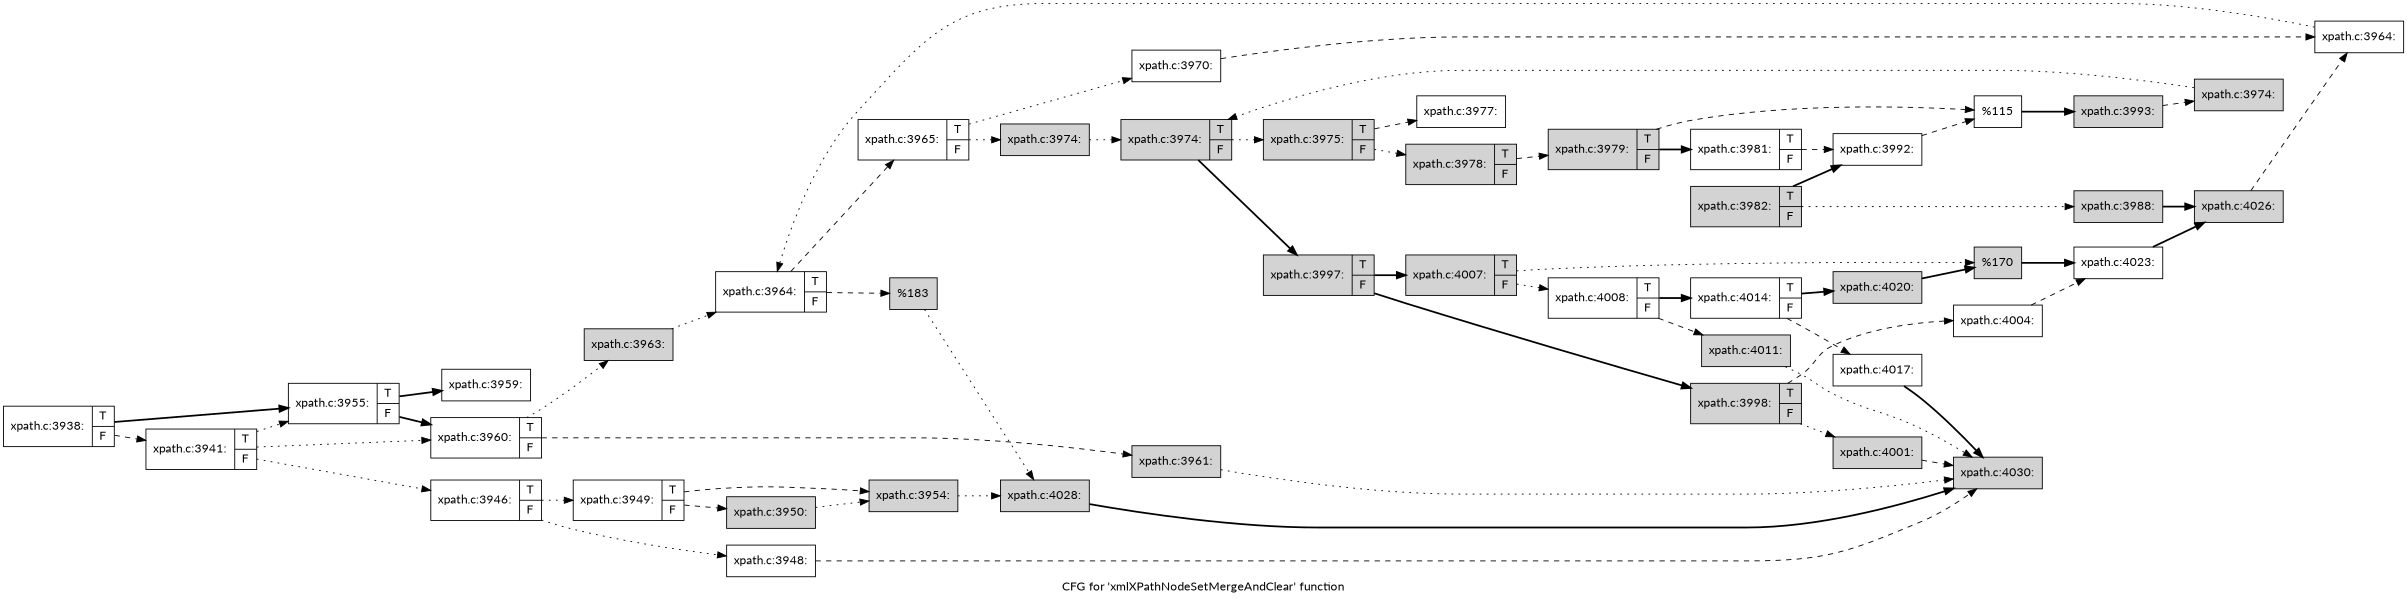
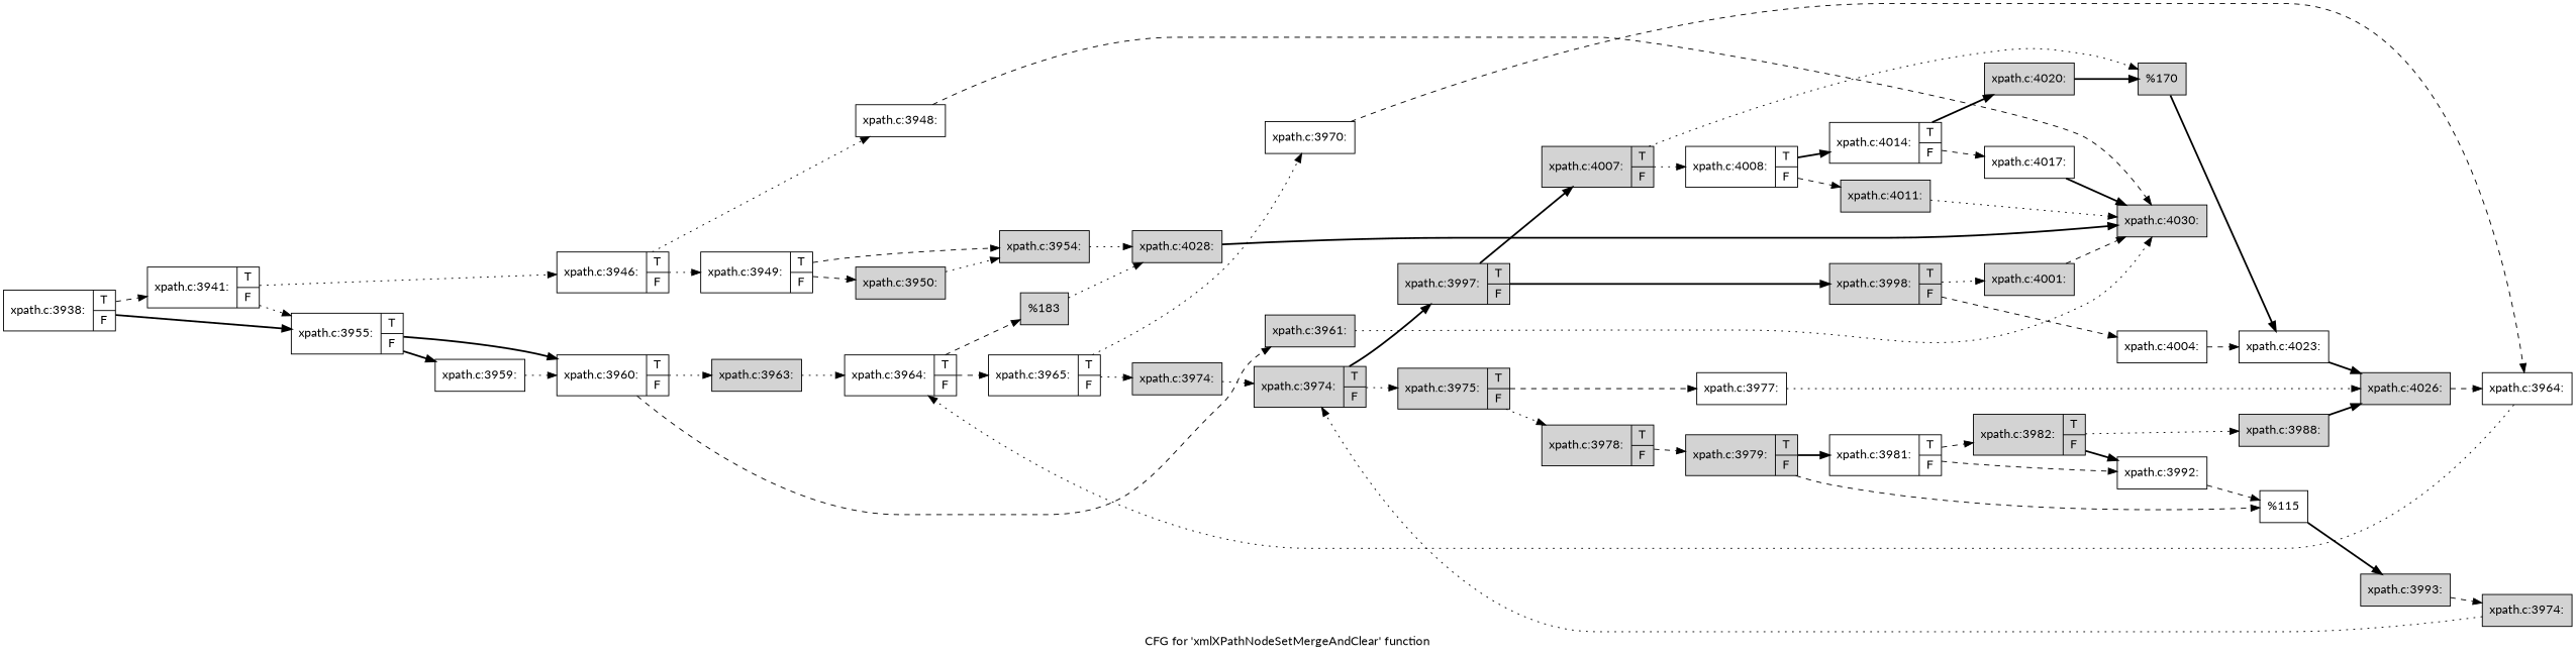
  digraph {
    fontname=Lato
    label="CFG for 'xmlXPathNodeSetMergeAndClear' function"
    rankdir=LR
    node [fillcolor=lightgrey fontname=Lato shape=record style=filled]
    edge [fontname=Lato style=dotted]
    n1 [fillcolor=white label="{xpath.c:3938:|{<s0>T|<s1>F}}"]
    n2 [fillcolor=white label="{xpath.c:3941:|{<s0>T|<s1>F}}"]
    n3 [fillcolor=white label="{xpath.c:3955:|{<s0>T|<s1>F}}"]
    n4 [fillcolor=white label="{xpath.c:3946:|{<s0>T|<s1>F}}"]
    n5 [fillcolor=white label="{xpath.c:3959:}"]
    n6 [fillcolor=white label="{xpath.c:3960:|{<s0>T|<s1>F}}"]
    n7 [fillcolor=white label="{xpath.c:3948:}"]
    n8 [fillcolor=white label="{xpath.c:3949:|{<s0>T|<s1>F}}"]
    n9 [label="{xpath.c:3961:}"]
    n10 [label="{xpath.c:3963:}"]
    n11 [label="{xpath.c:4030:}"]
    n12 [label="{xpath.c:3950:}"]
    n13 [label="{xpath.c:3954:}"]
    n14 [label="{xpath.c:4028:}"]
    n15 [fillcolor=white label="{xpath.c:3964:|{<s0>T|<s1>F}}"]
    n16 [fillcolor=white label="{xpath.c:3965:|{<s0>T|<s1>F}}"]
    n17 [label="{%183}"]
    n18 [fillcolor=white label="{xpath.c:3970:}"]
    n19 [label="{xpath.c:3974:}"]
    n20 [fillcolor=white label="{xpath.c:3964:}"]
    n21 [label="{xpath.c:3974:|{<s0>T|<s1>F}}"]
    n22 [label="{xpath.c:3975:|{<s0>T|<s1>F}}"]
    n23 [label="{xpath.c:3997:|{<s0>T|<s1>F}}"]
    n24 [fillcolor=white label="{xpath.c:3977:}"]
    n25 [label="{xpath.c:3978:|{<s0>T|<s1>F}}"]
    n26 [label="{xpath.c:3998:|{<s0>T|<s1>F}}"]
    n27 [label="{xpath.c:4007:|{<s0>T|<s1>F}}"]
    n28 [label="{xpath.c:4026:}"]
    n29 [label="{xpath.c:3979:|{<s0>T|<s1>F}}"]
    n30 [label="{xpath.c:4001:}"]
    n31 [fillcolor=white label="{xpath.c:4004:}"]
    n32 [fillcolor=white label="{xpath.c:4008:|{<s0>T|<s1>F}}"]
    n33 [label="{%170}"]
    n34 [fillcolor=white label="{%115}"]
    n35 [fillcolor=white label="{xpath.c:3981:|{<s0>T|<s1>F}}"]
    n36 [label="{xpath.c:3993:}"]
    n37 [label="{xpath.c:3982:|{<s0>T|<s1>F}}"]
    n38 [fillcolor=white label="{xpath.c:3992:}"]
    n39 [label="{xpath.c:3974:}"]
    n40 [label="{xpath.c:3988:}"]
    n41 [fillcolor=white label="{xpath.c:4023:}"]
    n42 [label="{xpath.c:4011:}"]
    n43 [fillcolor=white label="{xpath.c:4014:|{<s0>T|<s1>F}}"]
    n44 [fillcolor=white label="{xpath.c:4017:}"]
    n45 [label="{xpath.c:4020:}"]
    n1 -> n2 [style=dashed]
    n1 -> n3 [style=bold]
    n2 -> n3
    n2 -> n4
    n3 -> n5 [style=bold]
    n3 -> n6 [style=bold]
    n4 -> n7
    n4 -> n8
-   n2 -> n6
+   n5 -> n6
    n6 -> n9 [style=dashed]
    n6 -> n10
    n7 -> n11 [style=dashed]
    n8 -> n12 [style=dashed]
    n8 -> n13 [style=dashed]
    n9 -> n11
    n10 -> n15
    n12 -> n13
    n13 -> n14
    n14 -> n11 [style=bold]
    n15 -> n16 [style=dashed]
    n15 -> n17 [style=dashed]
    n16 -> n18
    n16 -> n19
    n17 -> n14
    n18 -> n20 [style=dashed]
    n19 -> n21
    n20 -> n15
    n21 -> n22
    n21 -> n23 [style=bold]
    n22 -> n24 [style=dashed]
    n22 -> n25
    n23 -> n26 [style=bold]
    n23 -> n27 [style=bold]
+   n24 -> n28
    n25 -> n29 [style=dashed]
    n26 -> n30
    n26 -> n31 [style=dashed]
    n27 -> n32
    n27 -> n33
    n28 -> n20 [style=dashed]
    n29 -> n34 [style=dashed]
    n29 -> n35 [style=bold]
    n30 -> n11 [style=dashed]
    n31 -> n41 [style=dashed]
    n32 -> n42 [style=dashed]
    n32 -> n43 [style=bold]
    n33 -> n41 [style=bold]
    n34 -> n36 [style=bold]
+   n35 -> n37 [style=dashed]
    n35 -> n38 [style=dashed]
    n36 -> n39 [style=dashed]
    n37 -> n38 [style=bold]
    n37 -> n40
    n38 -> n34 [style=dashed]
    n39 -> n21
    n40 -> n28 [style=bold]
    n41 -> n28 [style=bold]
    n42 -> n11
    n43 -> n44 [style=dashed]
    n43 -> n45 [style=bold]
    n44 -> n11 [style=bold]
    n45 -> n33 [style=bold]
  }
